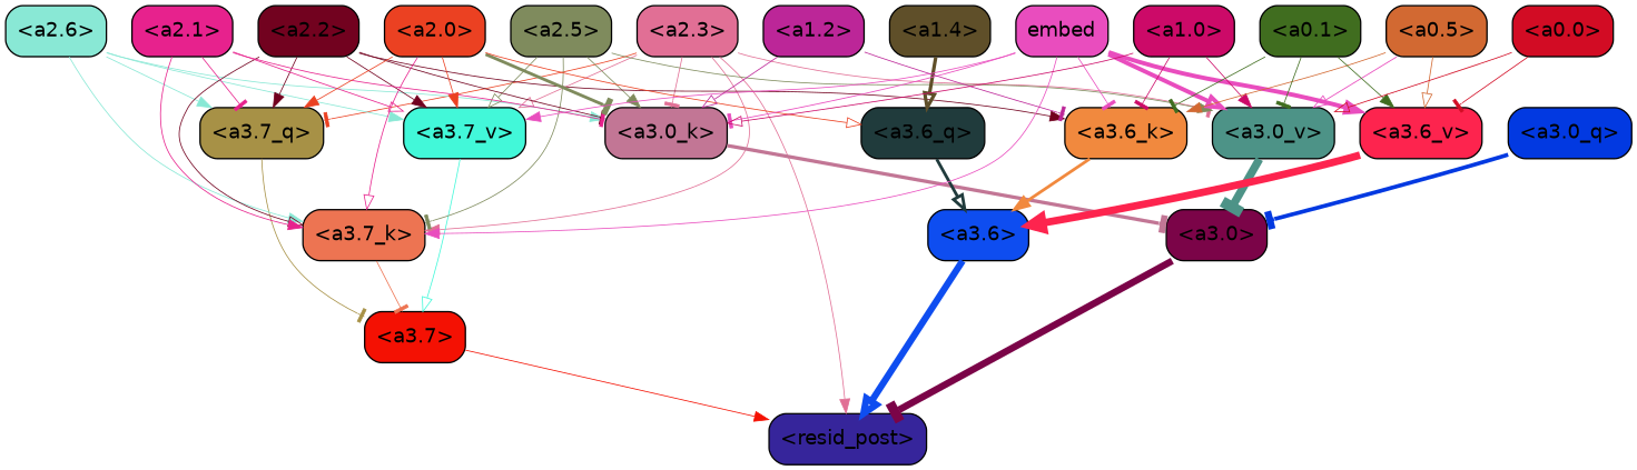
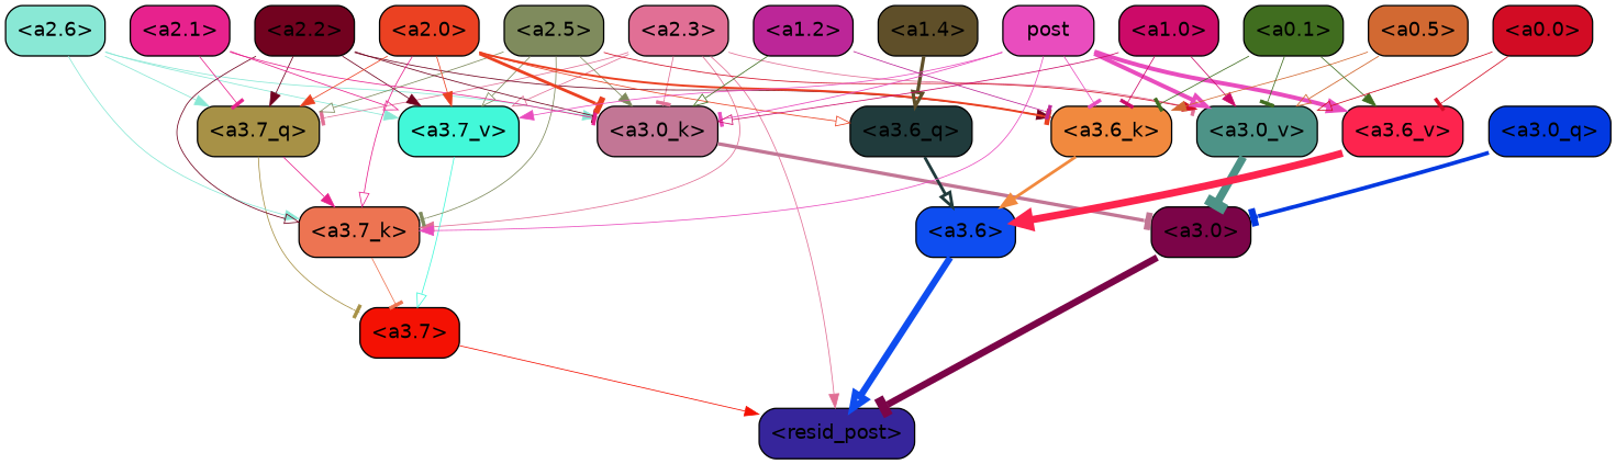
  strict digraph {
    splines=true
    node [color=black fontname=Helvetica shape=box style="filled, rounded"]
    edge [arrowhead=tee color="#e16f95" penwidth=0.6]
    "<a3.7>" [fillcolor="#f41103"]
    "<resid_post>" [fillcolor="#36259b"]
    "<a3.6>" [fillcolor="#0e4df0"]
    "<a3.0>" [fillcolor="#7b0448"]
    "<a2.3>" [fillcolor="#e16f95"]
    "<a3.7_q>" [fillcolor="#a79146"]
    "<a3.7_k>" [fillcolor="#ed7452"]
    "<a3.0_k>" [fillcolor="#c27695"]
    "<a3.7_v>" [fillcolor="#42f8d9"]
    "<a3.0_v>" [fillcolor="#4d9387"]
    "<a3.6_q>" [fillcolor="#203b3c"]
    "<a3.0_q>" [fillcolor="#0239e1"]
    "<a3.6_k>" [fillcolor="#f1893e"]
    "<a3.6_v>" [fillcolor="#fd244e"]
    "<a2.6>" [fillcolor="#89e8d5"]
    "<a2.5>" [fillcolor="#7f8b5d"]
    "<a2.2>" [fillcolor="#72021f"]
    "<a2.1>" [fillcolor="#e7228d"]
    "<a2.0>" [fillcolor="#eb4122"]
    "<a1.4>" [fillcolor="#5f4f29"]
-   embed [fillcolor="#e94dbe"]
+   embed [fillcolor="#e94dbe" label=post]
    "<a1.2>" [fillcolor="#bc2698"]
    "<a1.0>" [fillcolor="#cc0a68"]
    "<a0.5>" [fillcolor="#d26932"]
    "<a0.1>" [fillcolor="#406d1f"]
    "<a0.0>" [fillcolor="#d20c24"]
    "<a3.7>" -> "<resid_post>" [arrowhead=normal color="#f41103"]
    "<a3.6>" -> "<resid_post>" [arrowhead=onormal color="#0e4df0" penwidth=4.7534414529800415]
    "<a3.0>" -> "<resid_post>" [color="#7b0448" penwidth=4.898576855659485]
    "<a2.3>" -> "<resid_post>" [arrowhead=normal]
-   "<a2.3>" -> "<a3.7_q>" [color="#eb4122"]
+   "<a2.3>" -> "<a3.7_q>"
    "<a2.3>" -> "<a3.7_k>" [arrowhead=normal]
    "<a2.3>" -> "<a3.0_k>"
    "<a2.3>" -> "<a3.7_v>" [arrowhead=onormal]
    "<a2.3>" -> "<a3.0_v>"
    "<a3.7_q>" -> "<a3.7>" [color="#a79146"]
    "<a3.7_k>" -> "<a3.7>" [color="#ed7452"]
    "<a3.0_k>" -> "<a3.0>" [color="#c27695" penwidth=2.520303964614868]
    "<a3.7_v>" -> "<a3.7>" [arrowhead=onormal color="#42f8d9"]
    "<a3.0_v>" -> "<a3.0>" [color="#4d9387" penwidth=5.680712580680847]
    "<a3.6_q>" -> "<a3.6>" [arrowhead=onormal color="#203b3c" penwidth=2.160832464694977]
    "<a3.0_q>" -> "<a3.0>" [color="#0239e1" penwidth=2.870753765106201]
    "<a3.6_k>" -> "<a3.6>" [arrowhead=normal color="#f1893e" penwidth=2.13908451795578]
    "<a3.6_v>" -> "<a3.6>" [arrowhead=normal color="#fd244e" penwidth=5.297133803367615]
    "<a2.6>" -> "<a3.7_q>" [color="#89e8d5" arrowhead=""]
    "<a2.6>" -> "<a3.7_k>" [color="#89e8d5" arrowhead=""]
    "<a2.6>" -> "<a3.0_k>" [color="#89e8d5" arrowhead=""]
    "<a2.6>" -> "<a3.7_v>" [color="#89e8d5" arrowhead=""]
+   "<a2.5>" -> "<a3.7_q>" [arrowhead=onormal color="#7f8b5d"]
    "<a2.5>" -> "<a3.7_k>" [color="#7f8b5d"]
    "<a2.5>" -> "<a3.0_k>" [arrowhead=normal color="#7f8b5d"]
    "<a2.5>" -> "<a3.7_v>" [arrowhead=onormal color="#7f8b5d"]
-   "<a2.5>" -> "<a3.0_v>" [arrowhead=normal color="#7f8b5d"]
+   "<a2.5>" -> "<a3.0_v>" [arrowhead=normal color="#d20c24"]
    "<a2.2>" -> "<a3.7_q>" [arrowhead=normal color="#72021f"]
    "<a2.2>" -> "<a3.7_k>" [arrowhead=onormal color="#72021f"]
    "<a2.2>" -> "<a3.0_k>" [color="#72021f"]
    "<a2.2>" -> "<a3.7_v>" [arrowhead=normal color="#72021f"]
    "<a2.2>" -> "<a3.6_k>" [arrowhead=normal color="#72021f"]
    "<a2.1>" -> "<a3.7_q>" [color="#e7228d"]
-   "<a2.1>" -> "<a3.7_k>" [arrowhead=normal color="#e7228d"]
+   "<a3.7_q>" -> "<a3.7_k>" [arrowhead=normal color="#e7228d"]
    "<a2.1>" -> "<a3.0_k>" [color="#e7228d"]
    "<a2.1>" -> "<a3.7_v>" [arrowhead=onormal color="#e7228d"]
    "<a2.0>" -> "<a3.7_q>" [arrowhead=normal color="#eb4122"]
    "<a2.0>" -> "<a3.7_k>" [arrowhead=onormal color="#e7228d"]
-   "<a2.0>" -> "<a3.0_k>" [color="#7f8b5d" penwidth=2.18752121925354]
+   "<a2.0>" -> "<a3.0_k>" [color="#eb4122" penwidth=2.18752121925354]
    "<a2.0>" -> "<a3.7_v>" [arrowhead=normal color="#eb4122"]
    "<a2.0>" -> "<a3.6_q>" [arrowhead=onormal color="#eb4122"]
+   "<a2.0>" -> "<a3.6_k>" [color="#eb4122" penwidth=1.4957321882247925]
    "<a1.4>" -> "<a3.6_q>" [arrowhead=onormal color="#5f4f29" penwidth=2.4829938411712646]
    embed -> "<a3.7_k>" [arrowhead=normal color="#e94dbe"]
    embed -> "<a3.0_k>" [color="#e94dbe" penwidth=0.6394047290086746]
    embed -> "<a3.7_v>" [arrowhead=normal color="#e94dbe"]
    embed -> "<a3.0_v>" [arrowhead=onormal color="#e94dbe" penwidth=3.0212591886520386]
    embed -> "<a3.6_k>" [color="#e94dbe"]
    embed -> "<a3.6_v>" [arrowhead=normal color="#e94dbe" penwidth=3.067279100418091]
-   "<a1.2>" -> "<a3.0_k>" [arrowhead=onormal color="#bc2698"]
+   "<a1.2>" -> "<a3.0_k>" [arrowhead=onormal color="#406d1f"]
    "<a1.2>" -> "<a3.6_k>" [color="#bc2698"]
    "<a1.0>" -> "<a3.0_k>" [arrowhead=onormal color="#cc0a68"]
    "<a1.0>" -> "<a3.0_v>" [arrowhead=normal color="#cc0a68"]
    "<a1.0>" -> "<a3.6_k>" [color="#cc0a68"]
-   "<a0.5>" -> "<a3.0_v>" [arrowhead=onormal color="#e94dbe" penwidth=0.648682102560997]
+   "<a0.5>" -> "<a3.0_v>" [arrowhead=onormal color="#d26932" penwidth=0.648682102560997]
    "<a0.5>" -> "<a3.6_k>" [arrowhead=normal color="#d26932"]
-   "<a0.5>" -> "<a3.6_v>" [arrowhead=onormal color="#d26932"]
    "<a0.1>" -> "<a3.0_v>" [color="#406d1f"]
    "<a0.1>" -> "<a3.6_k>" [color="#406d1f"]
    "<a0.1>" -> "<a3.6_v>" [arrowhead=normal color="#406d1f"]
    "<a0.0>" -> "<a3.0_v>" [arrowhead=onormal color="#d20c24"]
    "<a0.0>" -> "<a3.6_v>" [color="#d20c24"]
  }
